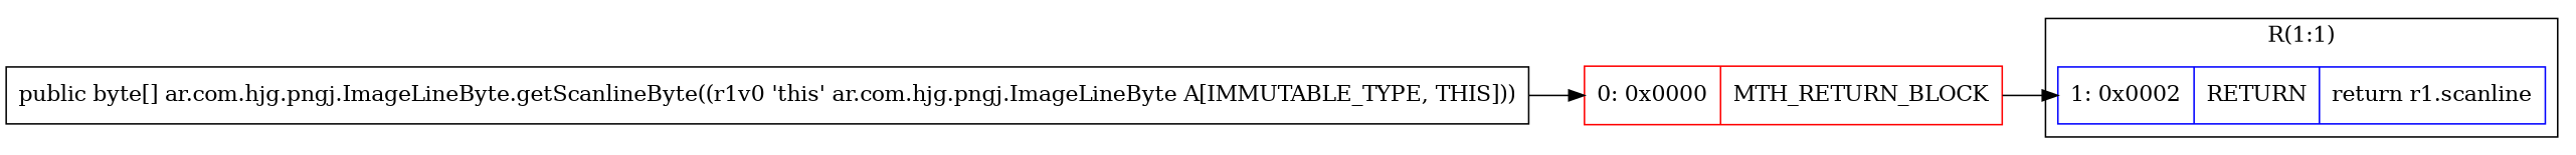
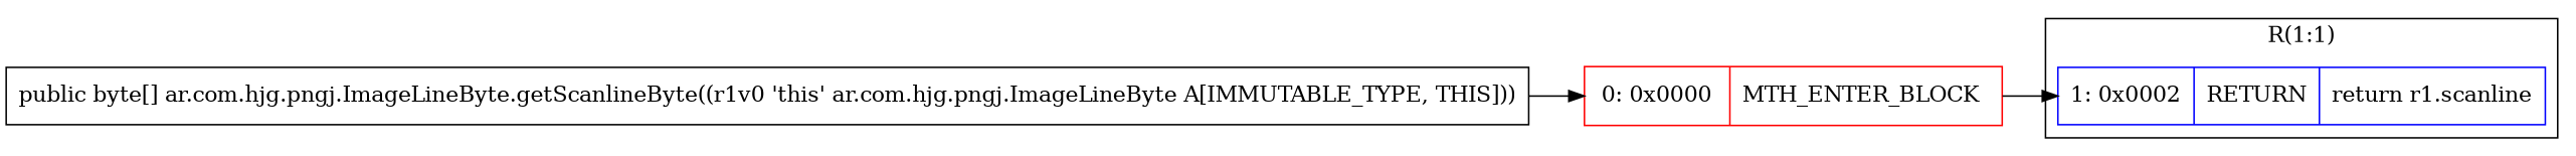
  digraph {
    rankdir=LR
    node [shape=record]
    n1 [color=blue label="{1\:\ 0x0002|RETURN\l|return r1.scanline\l}"]
-   n2 [color=red label="{0\:\ 0x0000|MTH_RETURN_BLOCK\l}"]
+   n2 [color=red label="{0\:\ 0x0000|MTH_ENTER_BLOCK\l}"]
    n3 [label="{public byte[] ar.com.hjg.pngj.ImageLineByte.getScanlineByte((r1v0 'this' ar.com.hjg.pngj.ImageLineByte A[IMMUTABLE_TYPE, THIS])) }"]
    subgraph cluster_1 {
      label="R(1:1)"
      n1
    }
    n2 -> n1
    n3 -> n2
  }
